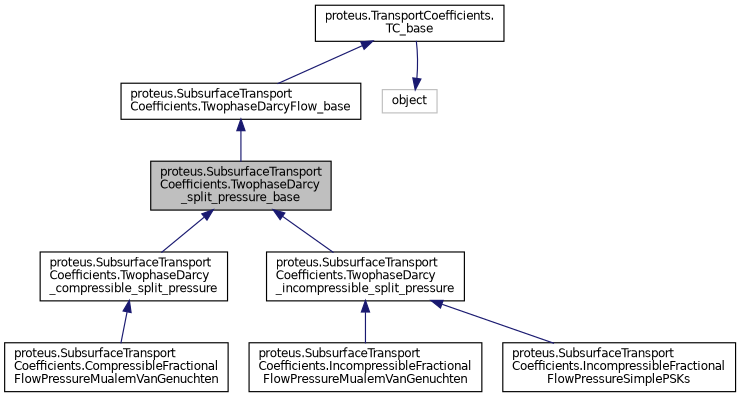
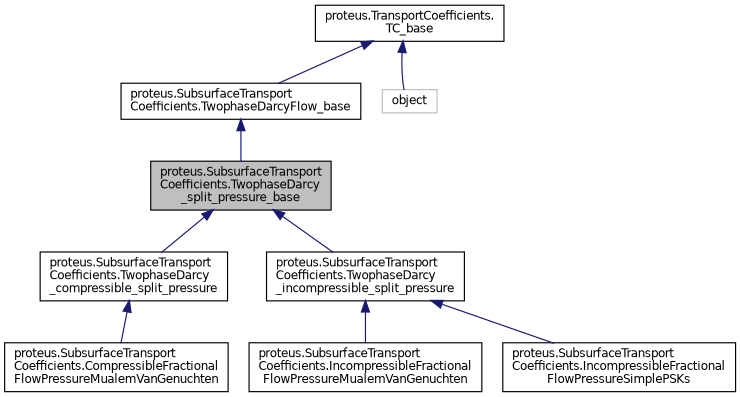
  digraph {
    rankdir=TB
    node [color=black fillcolor=white fontname=Helvetica fontsize=10 shape=record style=filled]
    edge [color=midnightblue dir=back fontname=Helvetica fontsize=10 labelfontname=Helvetica labelfontsize=10 style=solid]
    n1 [fillcolor=grey75 fontcolor=black height=0.2 label="proteus.SubsurfaceTransport\lCoefficients.TwophaseDarcy\l_split_pressure_base" width=0.4]
    n2 [height=0.2 label="proteus.SubsurfaceTransport\lCoefficients.TwophaseDarcy\l_compressible_split_pressure" width=0.4]
    n3 [height=0.2 label="proteus.SubsurfaceTransport\lCoefficients.TwophaseDarcy\l_incompressible_split_pressure" width=0.4]
    n4 [height=0.2 label="proteus.SubsurfaceTransport\lCoefficients.TwophaseDarcyFlow_base" width=0.4]
    n5 [height=0.2 label="proteus.TransportCoefficients.\lTC_base" width=0.4]
    n6 [color=grey75 height=0.2 label=object width=0.4]
    n7 [height=0.2 label="proteus.SubsurfaceTransport\lCoefficients.CompressibleFractional\lFlowPressureMualemVanGenuchten" width=0.4]
    n8 [height=0.2 label="proteus.SubsurfaceTransport\lCoefficients.IncompressibleFractional\lFlowPressureMualemVanGenuchten" width=0.4]
    n9 [height=0.2 label="proteus.SubsurfaceTransport\lCoefficients.IncompressibleFractional\lFlowPressureSimplePSKs" width=0.4]
    n1 -> n2
    n1 -> n3
    n2 -> n7
    n3 -> n8
    n3 -> n9
    n4 -> n1
    n5 -> n4
-   n6 -> n5
+   n5 -> n6
  }
